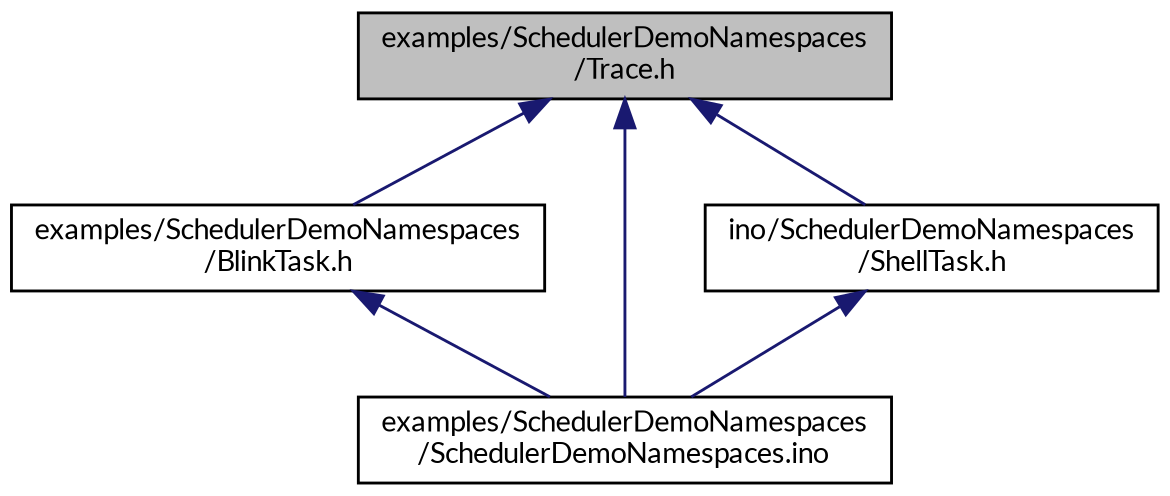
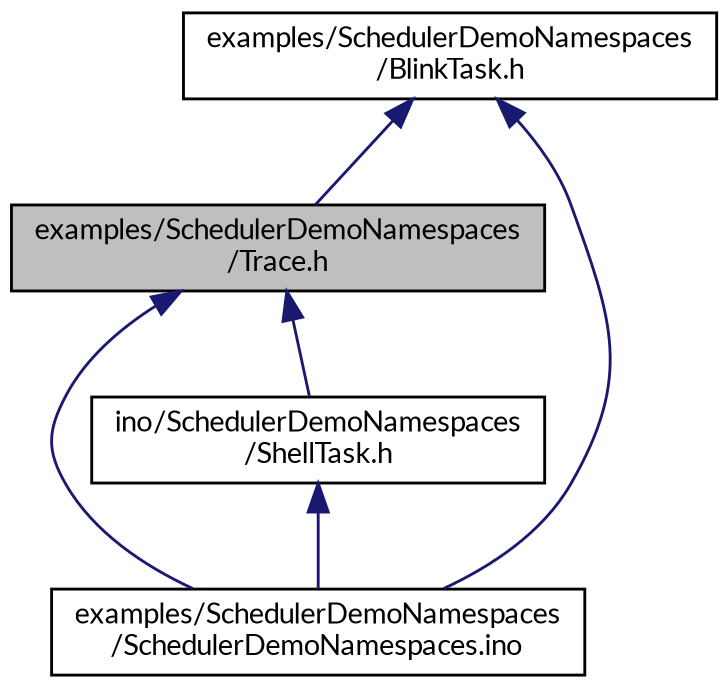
  digraph {
    fontname=Lato
    node [color=black fillcolor=white fontname=Lato fontsize=10 shape=record style=filled]
    edge [color=midnightblue dir=back fontname=Lato fontsize=10 labelfontname=Helvetica labelfontsize=10 style=solid]
    n1 [fillcolor=grey75 fontcolor=black height=0.2 label="examples/SchedulerDemoNamespaces\l/Trace.h" width=0.4]
    n2 [height=0.2 label="examples/SchedulerDemoNamespaces\l/BlinkTask.h" width=0.4]
    n3 [height=0.2 label="examples/SchedulerDemoNamespaces\l/SchedulerDemoNamespaces.ino" width=0.4]
    n4 [height=0.2 label="ino/SchedulerDemoNamespaces\l/ShellTask.h" width=0.4]
-   n1 -> n2
+   n2 -> n1
    n1 -> n3
    n1 -> n4
    n2 -> n3
    n4 -> n3
  }
